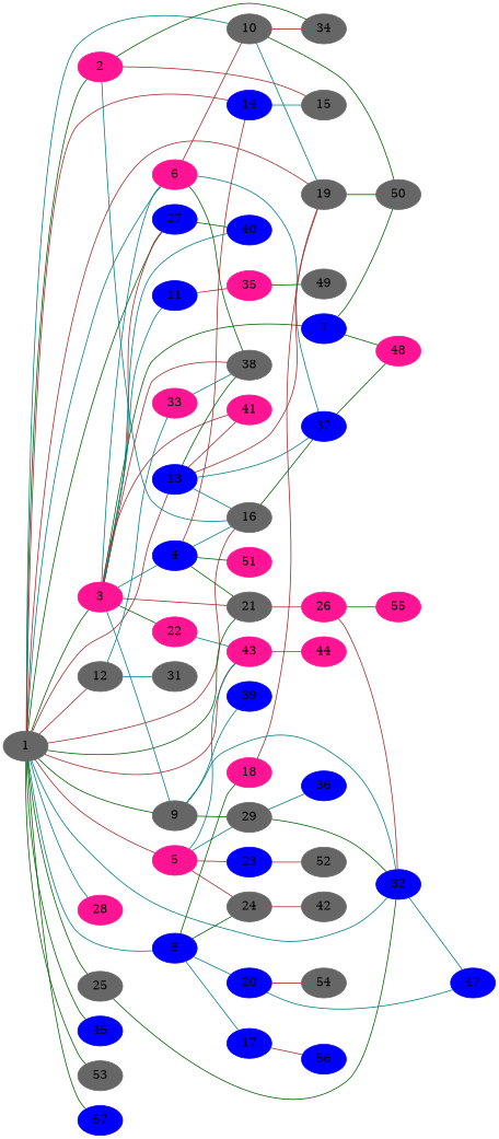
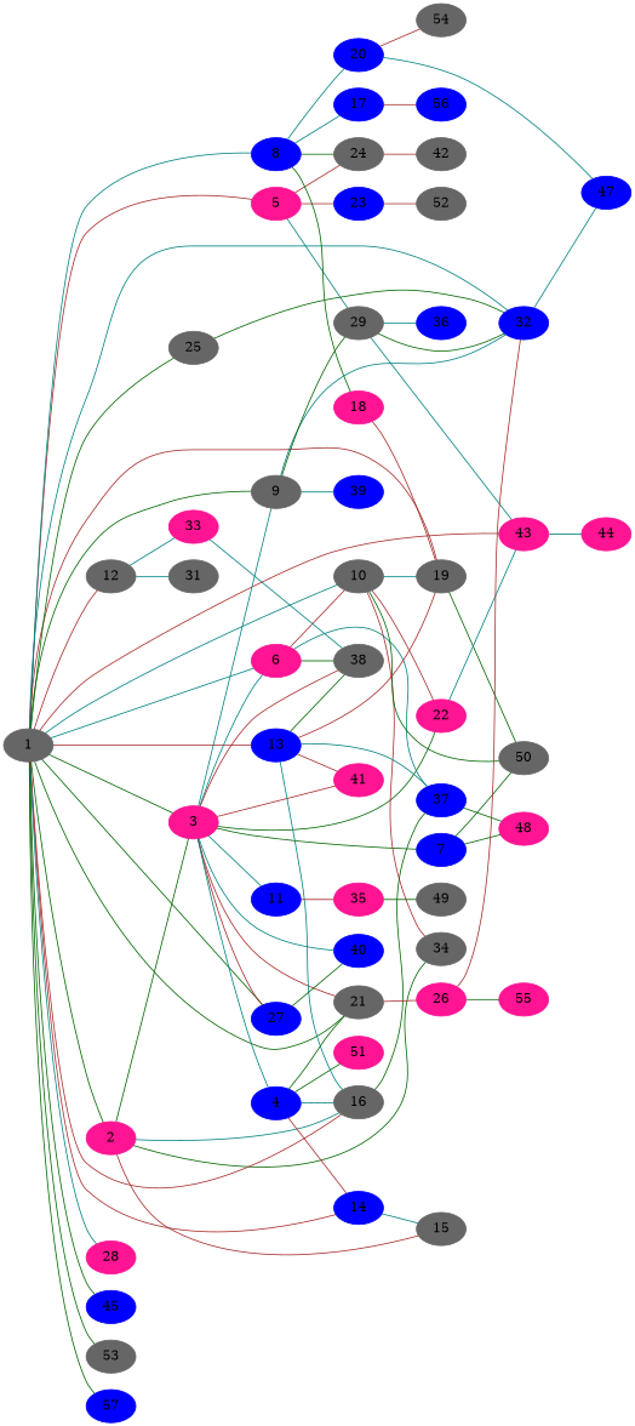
  graph {
    rankdir=LR
    node [color=gray40 style=filled]
    edge [color=darkgreen weight=1.0]
    2 [color=deeppink]
    1
    3 [color=deeppink]
    5 [color=deeppink]
    6 [color=deeppink]
    8 [color=blue]
    9
    10
    12
    13 [color=blue]
    14 [color=blue]
    16
    19
    21
    25
    27 [color=blue]
    28 [color=deeppink]
    32 [color=blue]
    43 [color=deeppink]
    45 [color=blue]
    53
    57 [color=blue]
    15
    34
    4 [color=blue]
    7 [color=blue]
    11 [color=blue]
    22 [color=deeppink]
    38
    40 [color=blue]
    41 [color=deeppink]
    23 [color=blue]
    24
    29
    37 [color=blue]
    17 [color=blue]
    18 [color=deeppink]
    20 [color=blue]
    39 [color=blue]
    50
    31
    33 [color=deeppink]
    26 [color=deeppink]
    47 [color=blue]
    44 [color=deeppink]
    51 [color=deeppink]
    48 [color=deeppink]
    35 [color=deeppink]
    52
    42
    36 [color=blue]
    56 [color=blue]
    54
    49
    55 [color=deeppink]
+   2 -- 3
    2 -- 16 [color=teal]
    2 -- 15 [color=brown]
    2 -- 34
    1 -- 2
    1 -- 3
    1 -- 5 [color=brown]
    1 -- 6 [color=teal]
    1 -- 8 [color=teal]
    1 -- 9
    1 -- 10 [color=teal]
    1 -- 12 [color=brown]
    1 -- 13 [color=brown]
    1 -- 14 [color=brown]
    1 -- 16 [color=brown]
    1 -- 19 [color=brown]
    1 -- 21
    1 -- 25
    1 -- 27
    1 -- 28 [color=teal]
    1 -- 32 [color=teal]
    1 -- 43 [color=brown]
    1 -- 45
    1 -- 53
    1 -- 57
    3 -- 6 [color=teal weight=2.0]
    3 -- 9 [color=teal weight=2.0]
    3 -- 21 [color=brown]
    3 -- 27 [color=brown]
    3 -- 4 [color=teal]
    3 -- 7
    3 -- 11 [color=teal]
    3 -- 22 [weight=8.0]
    3 -- 38 [color=brown weight=2.0]
    3 -- 40 [color=teal]
    3 -- 41 [color=brown]
    5 -- 23 [color=brown]
    5 -- 24 [color=brown]
    5 -- 29 [color=teal]
    6 -- 10 [color=brown]
    6 -- 38 [weight=2.0]
    6 -- 37 [color=teal]
    8 -- 24
    8 -- 17 [color=teal]
    8 -- 18
    8 -- 20 [color=teal]
    9 -- 32 [color=teal]
    9 -- 29
    9 -- 39 [color=teal weight=3.0]
    10 -- 19 [color=teal]
    10 -- 34 [color=brown weight=4.0]
+   10 -- 22 [color=brown]
    10 -- 50
    12 -- 31 [color=teal]
    12 -- 33 [color=teal]
    13 -- 16 [color=teal weight=3.0]
    13 -- 19 [color=brown]
    13 -- 38
    13 -- 41 [color=brown]
    13 -- 37 [color=teal]
    14 -- 15 [color=teal]
    16 -- 37
    19 -- 50
    21 -- 26 [color=brown]
    25 -- 32
    27 -- 40
    32 -- 47 [color=teal]
    43 -- 44 [color=teal]
    4 -- 14 [color=brown]
    4 -- 16 [color=teal]
    4 -- 21
    4 -- 51
    7 -- 50
    7 -- 48
    11 -- 35 [color=brown]
    22 -- 43 [color=teal]
    23 -- 52 [color=brown]
    24 -- 42 [color=brown]
    29 -- 32
-   5 -- 43 [color=teal]
+   29 -- 43 [color=teal]
    29 -- 36 [color=teal]
    37 -- 48
    17 -- 56 [color=brown]
    18 -- 19 [color=brown]
    20 -- 47 [color=teal]
    20 -- 54 [color=brown]
    33 -- 38 [color=teal]
    26 -- 32 [color=brown]
    26 -- 55
    35 -- 49
  }
